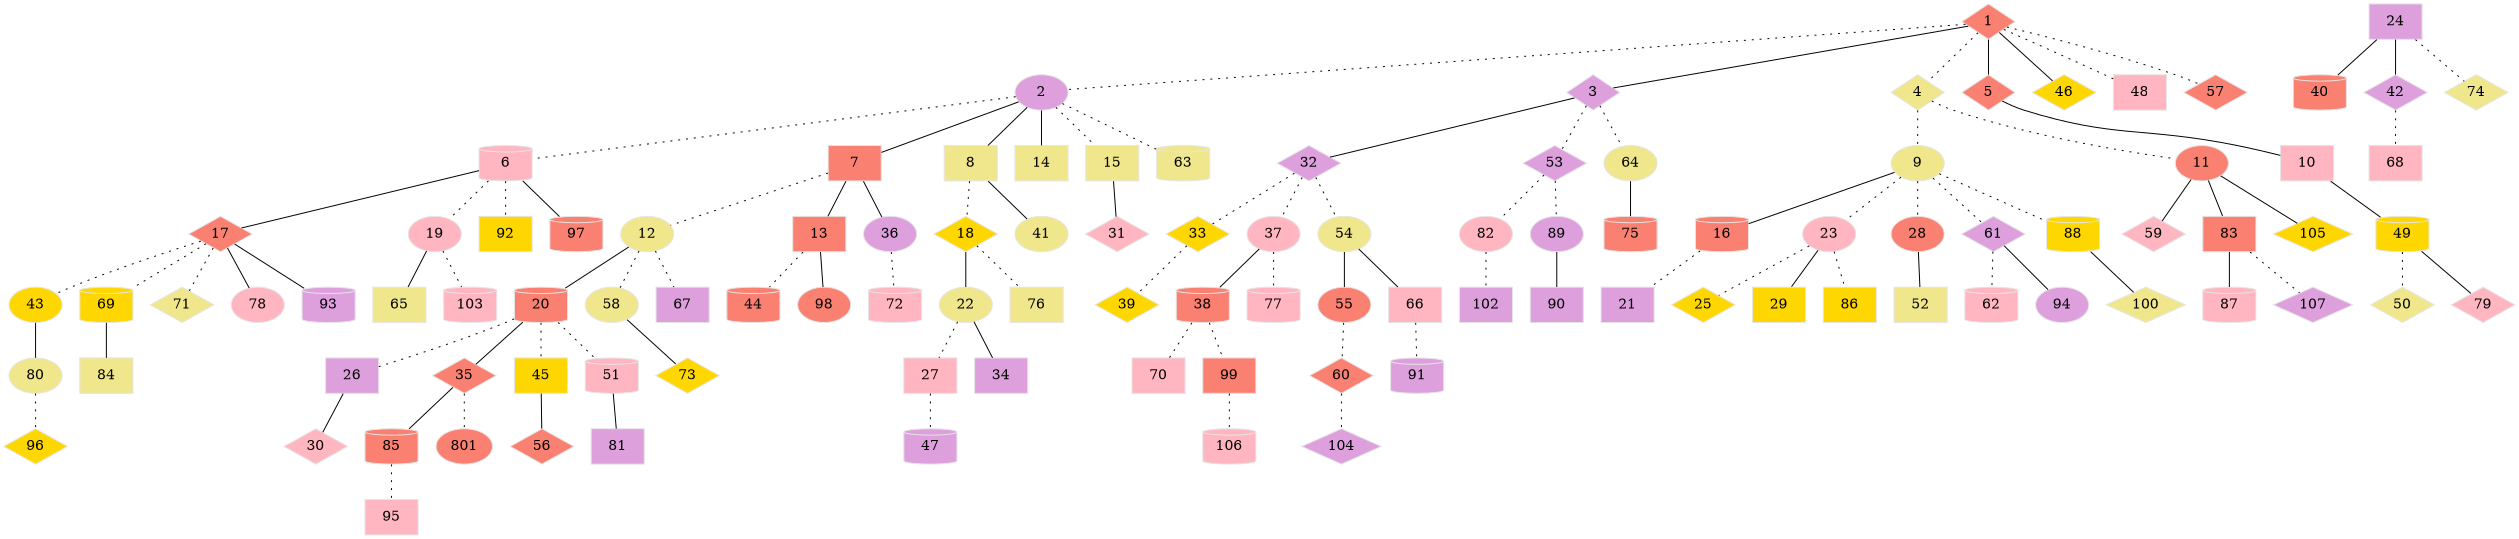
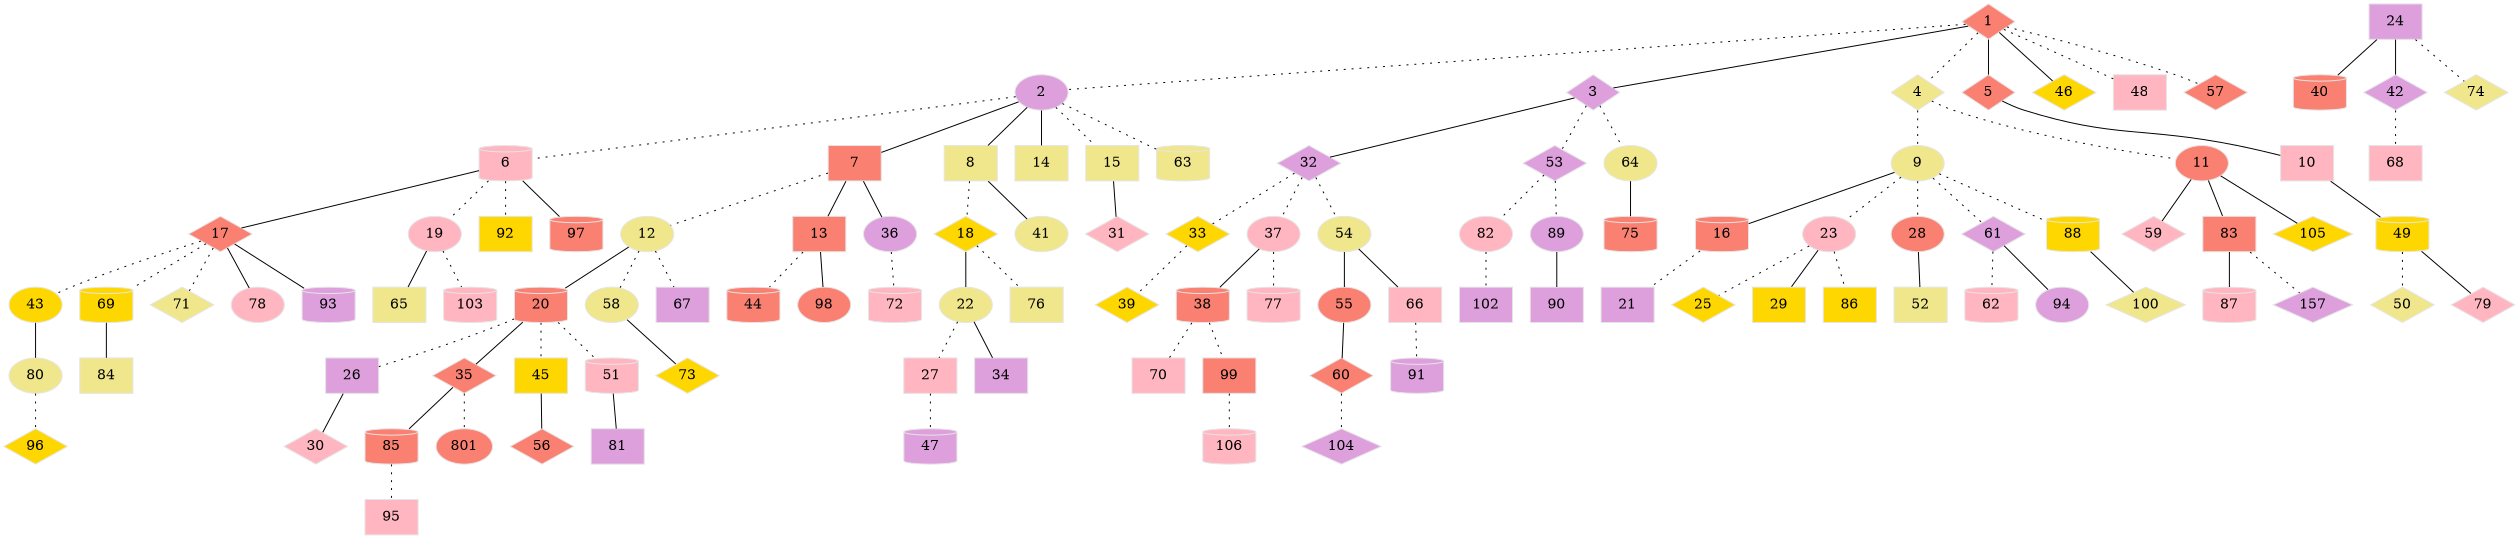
  graph {
    node [color=gray90 fillcolor=salmon shape=diamond style=filled]
    edge [style=dotted]
    2 [fillcolor=plum shape=ellipse]
    1
    3 [fillcolor=plum]
    4 [fillcolor=khaki]
    5
    46 [fillcolor=gold]
    48 [fillcolor=lightpink shape=box]
    57
    6 [fillcolor=lightpink shape=cylinder]
    7 [shape=box]
    8 [fillcolor=khaki shape=box]
    14 [fillcolor=khaki shape=box]
    15 [fillcolor=khaki shape=box]
    63 [fillcolor=khaki shape=cylinder]
    32 [fillcolor=plum]
    53 [fillcolor=plum]
    64 [fillcolor=khaki shape=ellipse]
    9 [fillcolor=khaki shape=ellipse]
    11 [shape=ellipse]
    10 [fillcolor=lightpink shape=box]
    17
    19 [fillcolor=lightpink shape=ellipse]
    92 [fillcolor=gold shape=box]
    97 [shape=cylinder]
    12 [fillcolor=khaki shape=ellipse]
    13 [shape=box]
    36 [fillcolor=plum shape=ellipse]
    18 [fillcolor=gold]
    41 [fillcolor=khaki shape=ellipse]
    31 [fillcolor=lightpink]
    33 [fillcolor=gold]
    37 [fillcolor=lightpink shape=ellipse]
    54 [fillcolor=khaki shape=ellipse]
    82 [fillcolor=lightpink shape=ellipse]
    89 [fillcolor=plum shape=ellipse]
    75 [shape=cylinder]
    16 [shape=cylinder]
    23 [fillcolor=lightpink shape=ellipse]
    28 [shape=ellipse]
    61 [fillcolor=plum]
    88 [fillcolor=gold shape=cylinder]
    59 [fillcolor=lightpink]
    83 [shape=box]
    105 [fillcolor=gold]
    49 [fillcolor=gold shape=cylinder]
    43 [fillcolor=gold shape=ellipse]
    69 [fillcolor=gold shape=cylinder]
    71 [fillcolor=khaki]
    78 [fillcolor=lightpink shape=ellipse]
    93 [fillcolor=plum shape=cylinder]
    65 [fillcolor=khaki shape=box]
    103 [fillcolor=lightpink shape=cylinder]
    20 [shape=cylinder]
    58 [fillcolor=khaki shape=ellipse]
    67 [fillcolor=plum shape=box]
    44 [shape=cylinder]
    98 [shape=ellipse]
    72 [fillcolor=lightpink shape=cylinder]
    22 [fillcolor=khaki shape=ellipse]
    76 [fillcolor=khaki shape=box]
    21 [fillcolor=plum shape=box]
    25 [fillcolor=gold]
    29 [fillcolor=gold shape=box]
    86 [fillcolor=gold shape=box]
    52 [fillcolor=khaki shape=box]
    62 [fillcolor=lightpink shape=cylinder]
    94 [fillcolor=plum shape=ellipse]
    100 [fillcolor=khaki]
    50 [fillcolor=khaki]
    79 [fillcolor=lightpink]
    87 [fillcolor=lightpink shape=cylinder]
-   107 [fillcolor=plum]
+   107 [fillcolor=plum label=157]
    26 [fillcolor=plum shape=box]
    35
    45 [fillcolor=gold shape=box]
    51 [fillcolor=lightpink shape=cylinder]
    73 [fillcolor=gold]
    80 [fillcolor=khaki shape=ellipse]
    84 [fillcolor=khaki shape=box]
    27 [fillcolor=lightpink shape=box]
    34 [fillcolor=plum shape=box]
    24 [fillcolor=plum shape=box]
    40 [shape=cylinder]
    42 [fillcolor=plum]
    74 [fillcolor=khaki]
    30 [fillcolor=lightpink]
    85 [shape=cylinder]
    n88 [label=801 shape=ellipse]
    56
    81 [fillcolor=plum shape=box]
    47 [fillcolor=plum shape=cylinder]
    68 [fillcolor=lightpink shape=box]
    39 [fillcolor=gold]
    38 [shape=cylinder]
    77 [fillcolor=lightpink shape=cylinder]
    55 [shape=ellipse]
    66 [fillcolor=lightpink shape=box]
    95 [fillcolor=lightpink shape=box]
    70 [fillcolor=lightpink shape=box]
    99 [shape=box]
    106 [fillcolor=lightpink shape=cylinder]
    96 [fillcolor=gold]
    102 [fillcolor=plum shape=box]
    90 [fillcolor=plum shape=box]
    60
    91 [fillcolor=plum shape=cylinder]
    104 [fillcolor=plum]
    2 -- 6
    2 -- 7 [style=solid]
    2 -- 8 [style=solid]
    2 -- 14 [style=solid]
    2 -- 15
    2 -- 63
    1 -- 2
    1 -- 3 [style=solid]
    1 -- 4
    1 -- 5 [style=solid]
    1 -- 46 [style=solid]
    1 -- 48
    1 -- 57
    3 -- 32 [style=solid]
    3 -- 53
    3 -- 64
    4 -- 9
    4 -- 11
    5 -- 10 [style=solid]
    6 -- 17 [style=solid]
    6 -- 19
    6 -- 92
    6 -- 97 [style=solid]
    7 -- 12
    7 -- 13 [style=solid]
    7 -- 36 [style=solid]
    8 -- 18
    8 -- 41 [style=solid]
    15 -- 31 [style=solid]
    32 -- 33
    32 -- 37
    32 -- 54
    53 -- 82
    53 -- 89
    64 -- 75 [style=solid]
    9 -- 16 [style=solid]
    9 -- 23
    9 -- 28
    9 -- 61
    9 -- 88
    11 -- 59 [style=solid]
    11 -- 83 [style=solid]
    11 -- 105 [style=solid]
    10 -- 49 [style=solid]
    17 -- 43
    17 -- 69
    17 -- 71
    17 -- 78 [style=solid]
    17 -- 93 [style=solid]
    19 -- 65 [style=solid]
    19 -- 103
    12 -- 20 [style=solid]
    12 -- 58
    12 -- 67
    13 -- 44
    13 -- 98 [style=solid]
    36 -- 72
    18 -- 22 [style=solid]
    18 -- 76
    33 -- 39
    37 -- 38 [style=solid]
    37 -- 77
    54 -- 55 [style=solid]
    54 -- 66 [style=solid]
    82 -- 102
    89 -- 90 [style=solid]
    16 -- 21
    23 -- 25
    23 -- 29 [style=solid]
    23 -- 86
    28 -- 52 [style=solid]
    61 -- 62
    61 -- 94 [style=solid]
    88 -- 100 [style=solid]
    83 -- 87 [style=solid]
    83 -- 107
    49 -- 50
    49 -- 79 [style=solid]
    43 -- 80 [style=solid]
    69 -- 84 [style=solid]
    20 -- 26
    20 -- 35 [style=solid]
    20 -- 45
    20 -- 51
    58 -- 73 [style=solid]
    22 -- 27
    22 -- 34 [style=solid]
    26 -- 30 [style=solid]
    35 -- 85 [style=solid]
    35 -- n88
    45 -- 56 [style=solid]
    51 -- 81 [style=solid]
    80 -- 96
    27 -- 47
    24 -- 40 [style=solid]
    24 -- 42 [style=solid]
    24 -- 74
    42 -- 68
    85 -- 95
    38 -- 70
    38 -- 99
-   55 -- 60
+   55 -- 60 [style=solid]
    66 -- 91
    99 -- 106
    60 -- 104
  }
